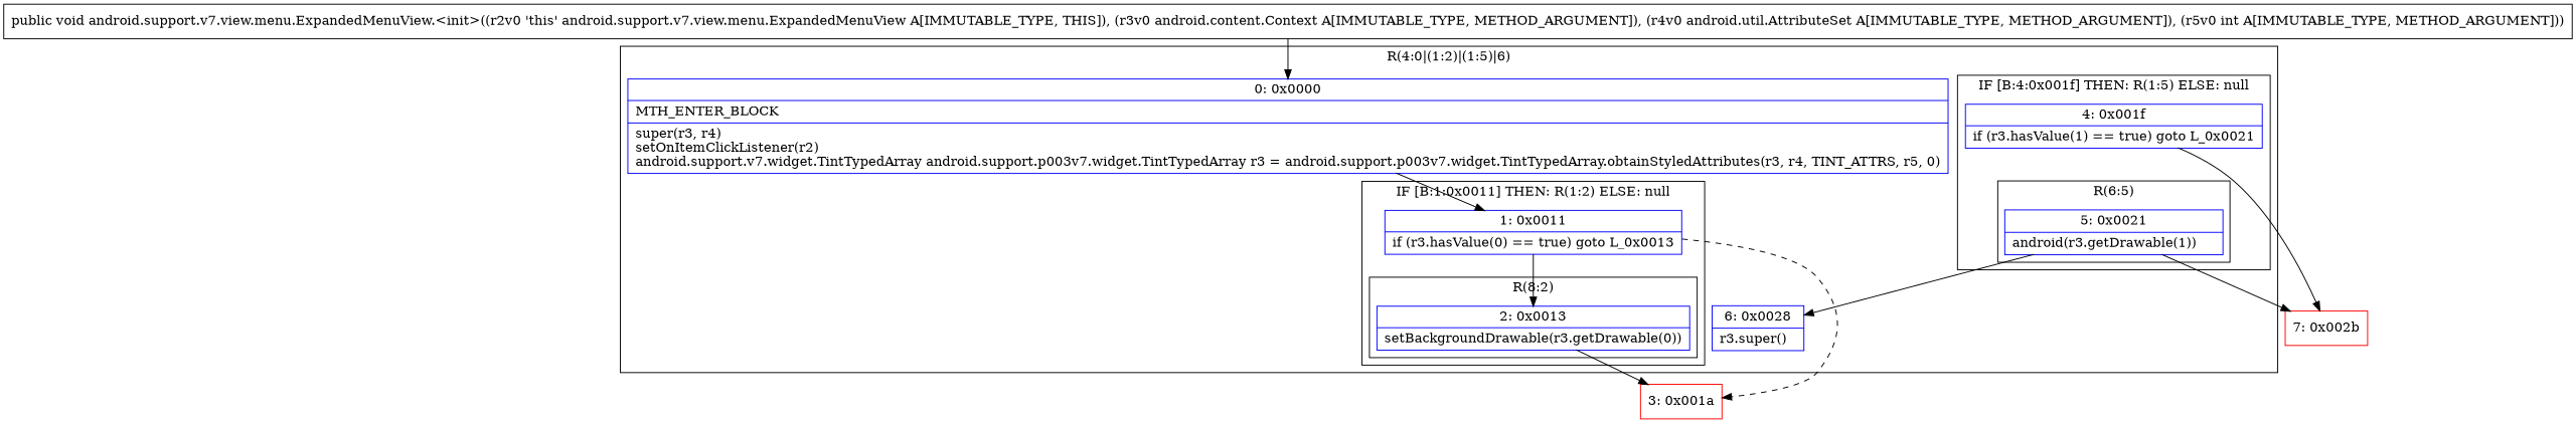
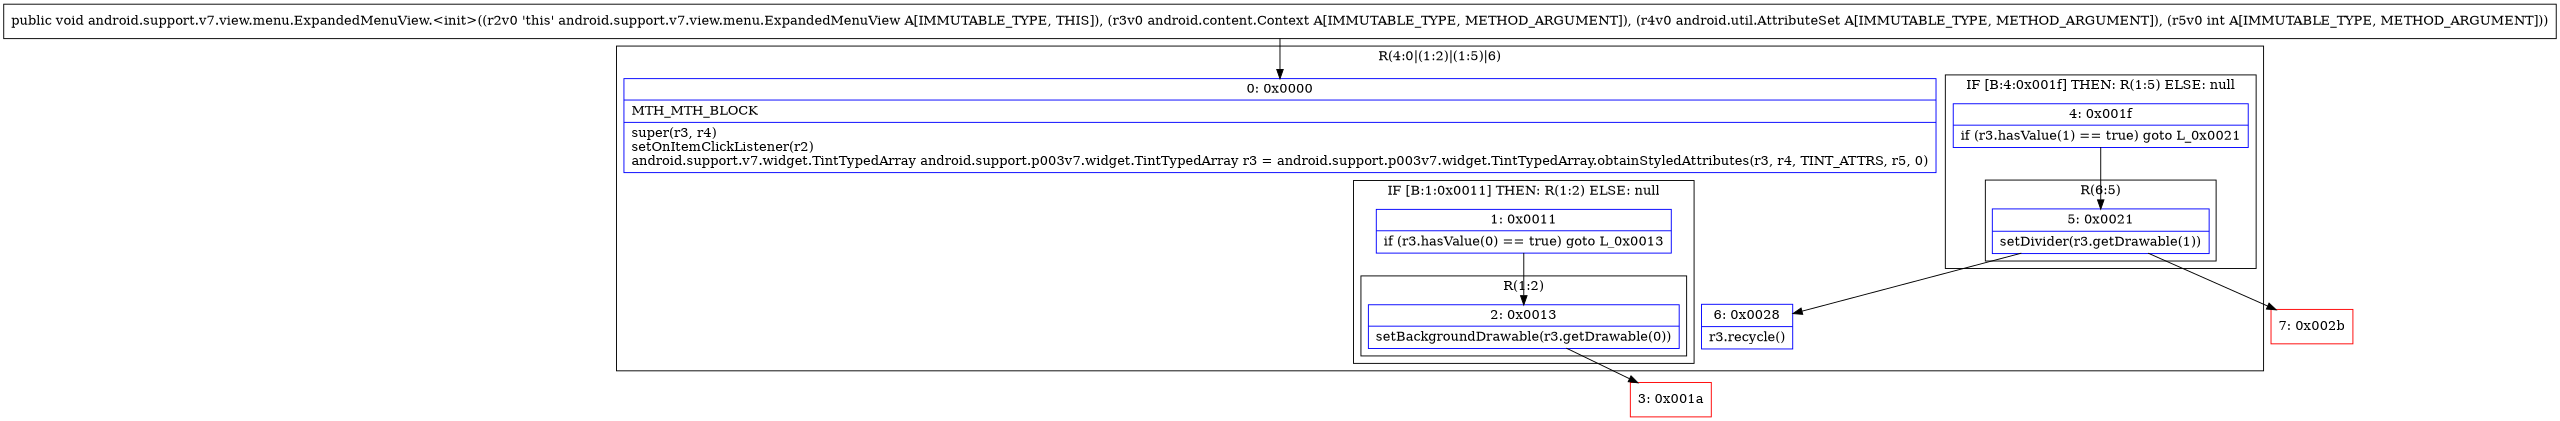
  digraph {
    node [color=blue shape=record]
    n1 [label="{2\:\ 0x0013|setBackgroundDrawable(r3.getDrawable(0))\l}"]
    n2 [label="{1\:\ 0x0011|if (r3.hasValue(0) == true) goto L_0x0013\l}"]
-   n3 [label="{5\:\ 0x0021|android(r3.getDrawable(1))\l}"]
+   n3 [label="{5\:\ 0x0021|setDivider(r3.getDrawable(1))\l}"]
    n4 [label="{4\:\ 0x001f|if (r3.hasValue(1) == true) goto L_0x0021\l}"]
-   n5 [label="{0\:\ 0x0000|MTH_ENTER_BLOCK\l|super(r3, r4)\lsetOnItemClickListener(r2)\landroid.support.v7.widget.TintTypedArray android.support.p003v7.widget.TintTypedArray r3 = android.support.p003v7.widget.TintTypedArray.obtainStyledAttributes(r3, r4, TINT_ATTRS, r5, 0)\l}"]
-   n6 [label="{6\:\ 0x0028|r3.super()\l}"]
+   n5 [label="{0\:\ 0x0000|MTH_MTH_BLOCK\l|super(r3, r4)\lsetOnItemClickListener(r2)\landroid.support.v7.widget.TintTypedArray android.support.p003v7.widget.TintTypedArray r3 = android.support.p003v7.widget.TintTypedArray.obtainStyledAttributes(r3, r4, TINT_ATTRS, r5, 0)\l}"]
+   n6 [label="{6\:\ 0x0028|r3.recycle()\l}"]
    n7 [color=red label="{3\:\ 0x001a}"]
    n8 [color=red label="{7\:\ 0x002b}"]
    n9 [label="{public void android.support.v7.view.menu.ExpandedMenuView.\<init\>((r2v0 'this' android.support.v7.view.menu.ExpandedMenuView A[IMMUTABLE_TYPE, THIS]), (r3v0 android.content.Context A[IMMUTABLE_TYPE, METHOD_ARGUMENT]), (r4v0 android.util.AttributeSet A[IMMUTABLE_TYPE, METHOD_ARGUMENT]), (r5v0 int A[IMMUTABLE_TYPE, METHOD_ARGUMENT])) }" color=""]
    subgraph cluster_1 {
      label="R(4:0|(1:2)|(1:5)|6)"
      n5
      n6
      subgraph cluster_2 {
        label="IF [B:1:0x0011] THEN: R(1:2) ELSE: null"
        n2
        subgraph cluster_3 {
-         label="R(8:2)"
+         label="R(1:2)"
          n1
        }
      }
      subgraph cluster_4 {
        label="IF [B:4:0x001f] THEN: R(1:5) ELSE: null"
        n4
        subgraph cluster_5 {
          label="R(6:5)"
          n3
        }
      }
    }
    n1 -> n7
    n2 -> n1
-   n2 -> n7 [style=dashed]
    n3 -> n6
    n3 -> n8
-   n4 -> n8
-   n5 -> n2
+   n4 -> n3
    n9 -> n5
  }
